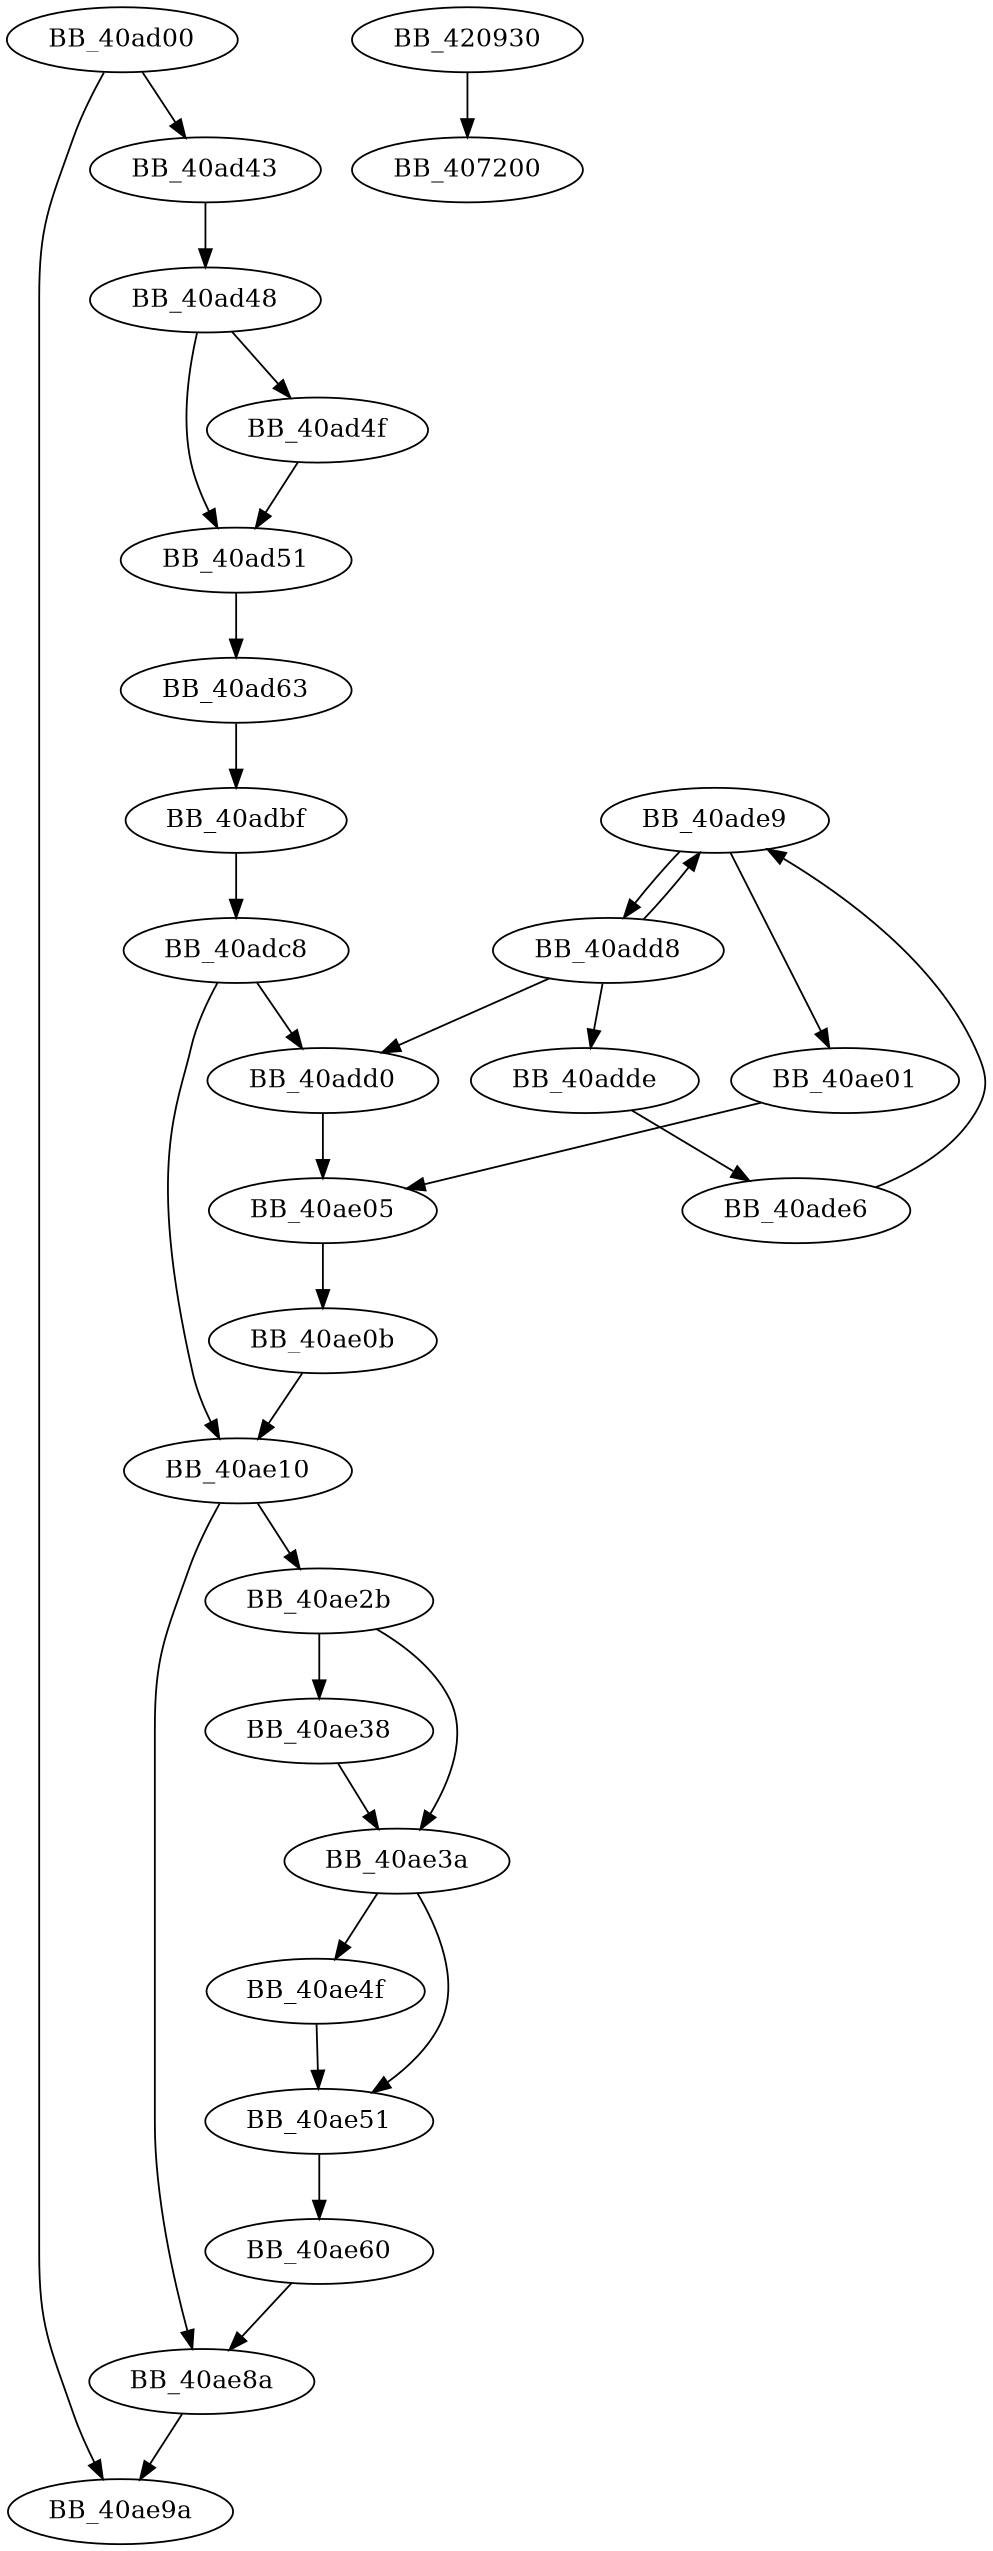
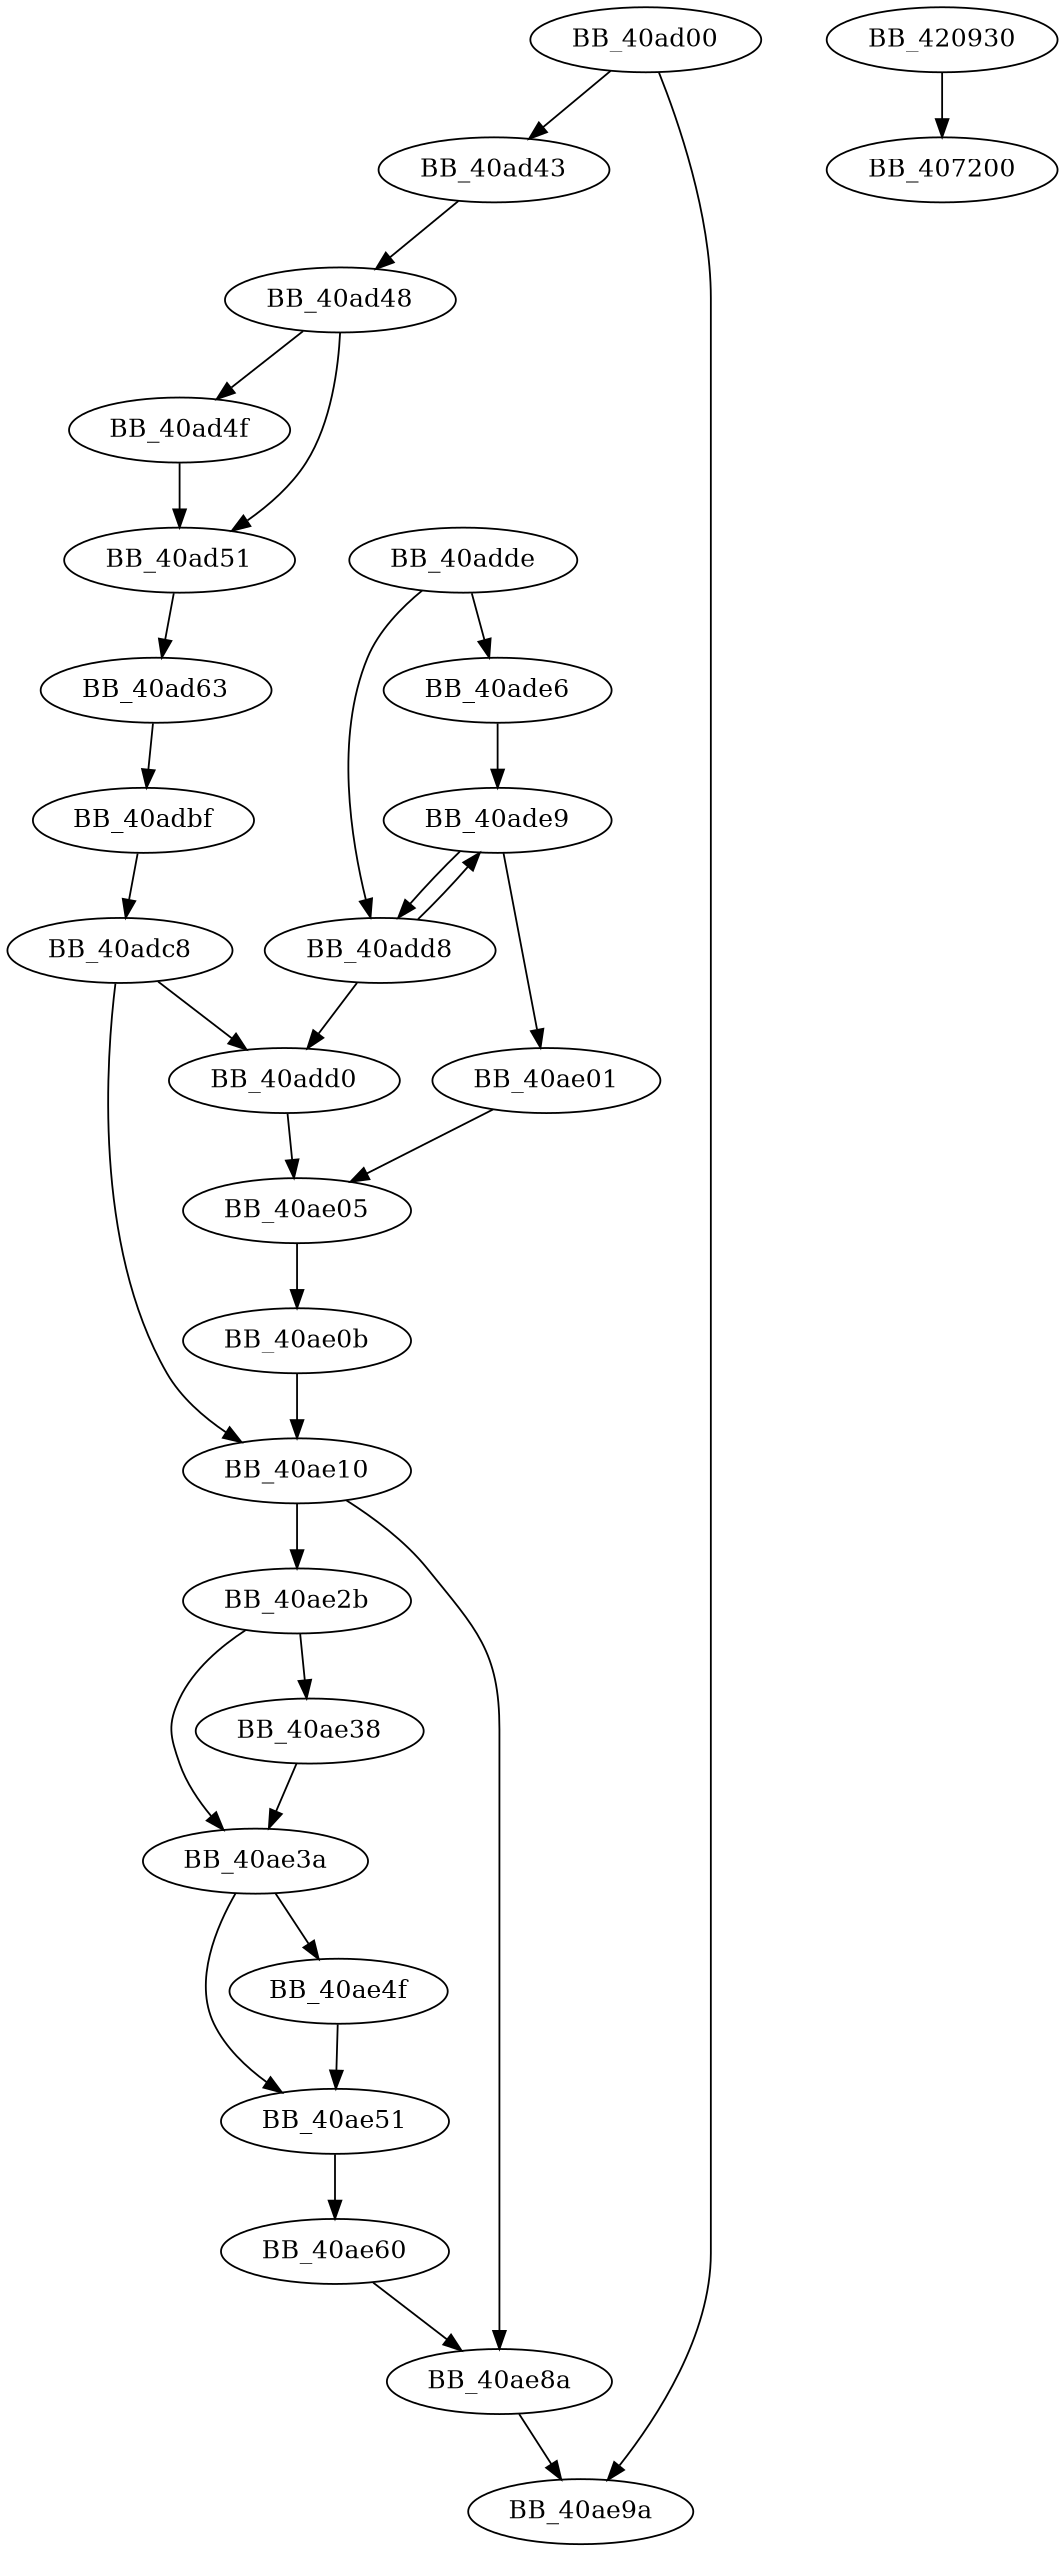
  digraph {
    BB_40ad00
    BB_40ad43
    BB_40ae9a
    BB_40ad48
    BB_40ad4f
    BB_40ad51
    BB_40ad63
    BB_40adbf
    BB_40adc8
    BB_40add0
    BB_40ae10
    BB_40ae05
    BB_40ae2b
    BB_40ae8a
    BB_40add8
    BB_40adde
    BB_40ade9
    BB_40ae0b
    BB_40ae38
    BB_40ae3a
    BB_40ade6
    BB_40ae01
    BB_40ae4f
    BB_40ae51
    BB_40ae60
    BB_420930
    BB_407200
    BB_40ad00 -> BB_40ad43
    BB_40ad00 -> BB_40ae9a
    BB_40ad43 -> BB_40ad48
    BB_40ad48 -> BB_40ad4f
    BB_40ad48 -> BB_40ad51
    BB_40ad4f -> BB_40ad51
    BB_40ad51 -> BB_40ad63
    BB_40ad63 -> BB_40adbf
    BB_40adbf -> BB_40adc8
    BB_40adc8 -> BB_40add0
    BB_40adc8 -> BB_40ae10
    BB_40add0 -> BB_40ae05
    BB_40ae10 -> BB_40ae2b
    BB_40ae10 -> BB_40ae8a
    BB_40ae05 -> BB_40ae0b
    BB_40ae2b -> BB_40ae38
    BB_40ae2b -> BB_40ae3a
    BB_40ae8a -> BB_40ae9a
    BB_40add8 -> BB_40add0
-   BB_40add8 -> BB_40adde
+   BB_40adde -> BB_40add8
    BB_40add8 -> BB_40ade9
    BB_40adde -> BB_40ade6
    BB_40ade9 -> BB_40add8
    BB_40ade9 -> BB_40ae01
    BB_40ae0b -> BB_40ae10
    BB_40ae38 -> BB_40ae3a
    BB_40ae3a -> BB_40ae4f
    BB_40ae3a -> BB_40ae51
    BB_40ade6 -> BB_40ade9
    BB_40ae01 -> BB_40ae05
    BB_40ae4f -> BB_40ae51
    BB_40ae51 -> BB_40ae60
    BB_40ae60 -> BB_40ae8a
    BB_420930 -> BB_407200
  }
